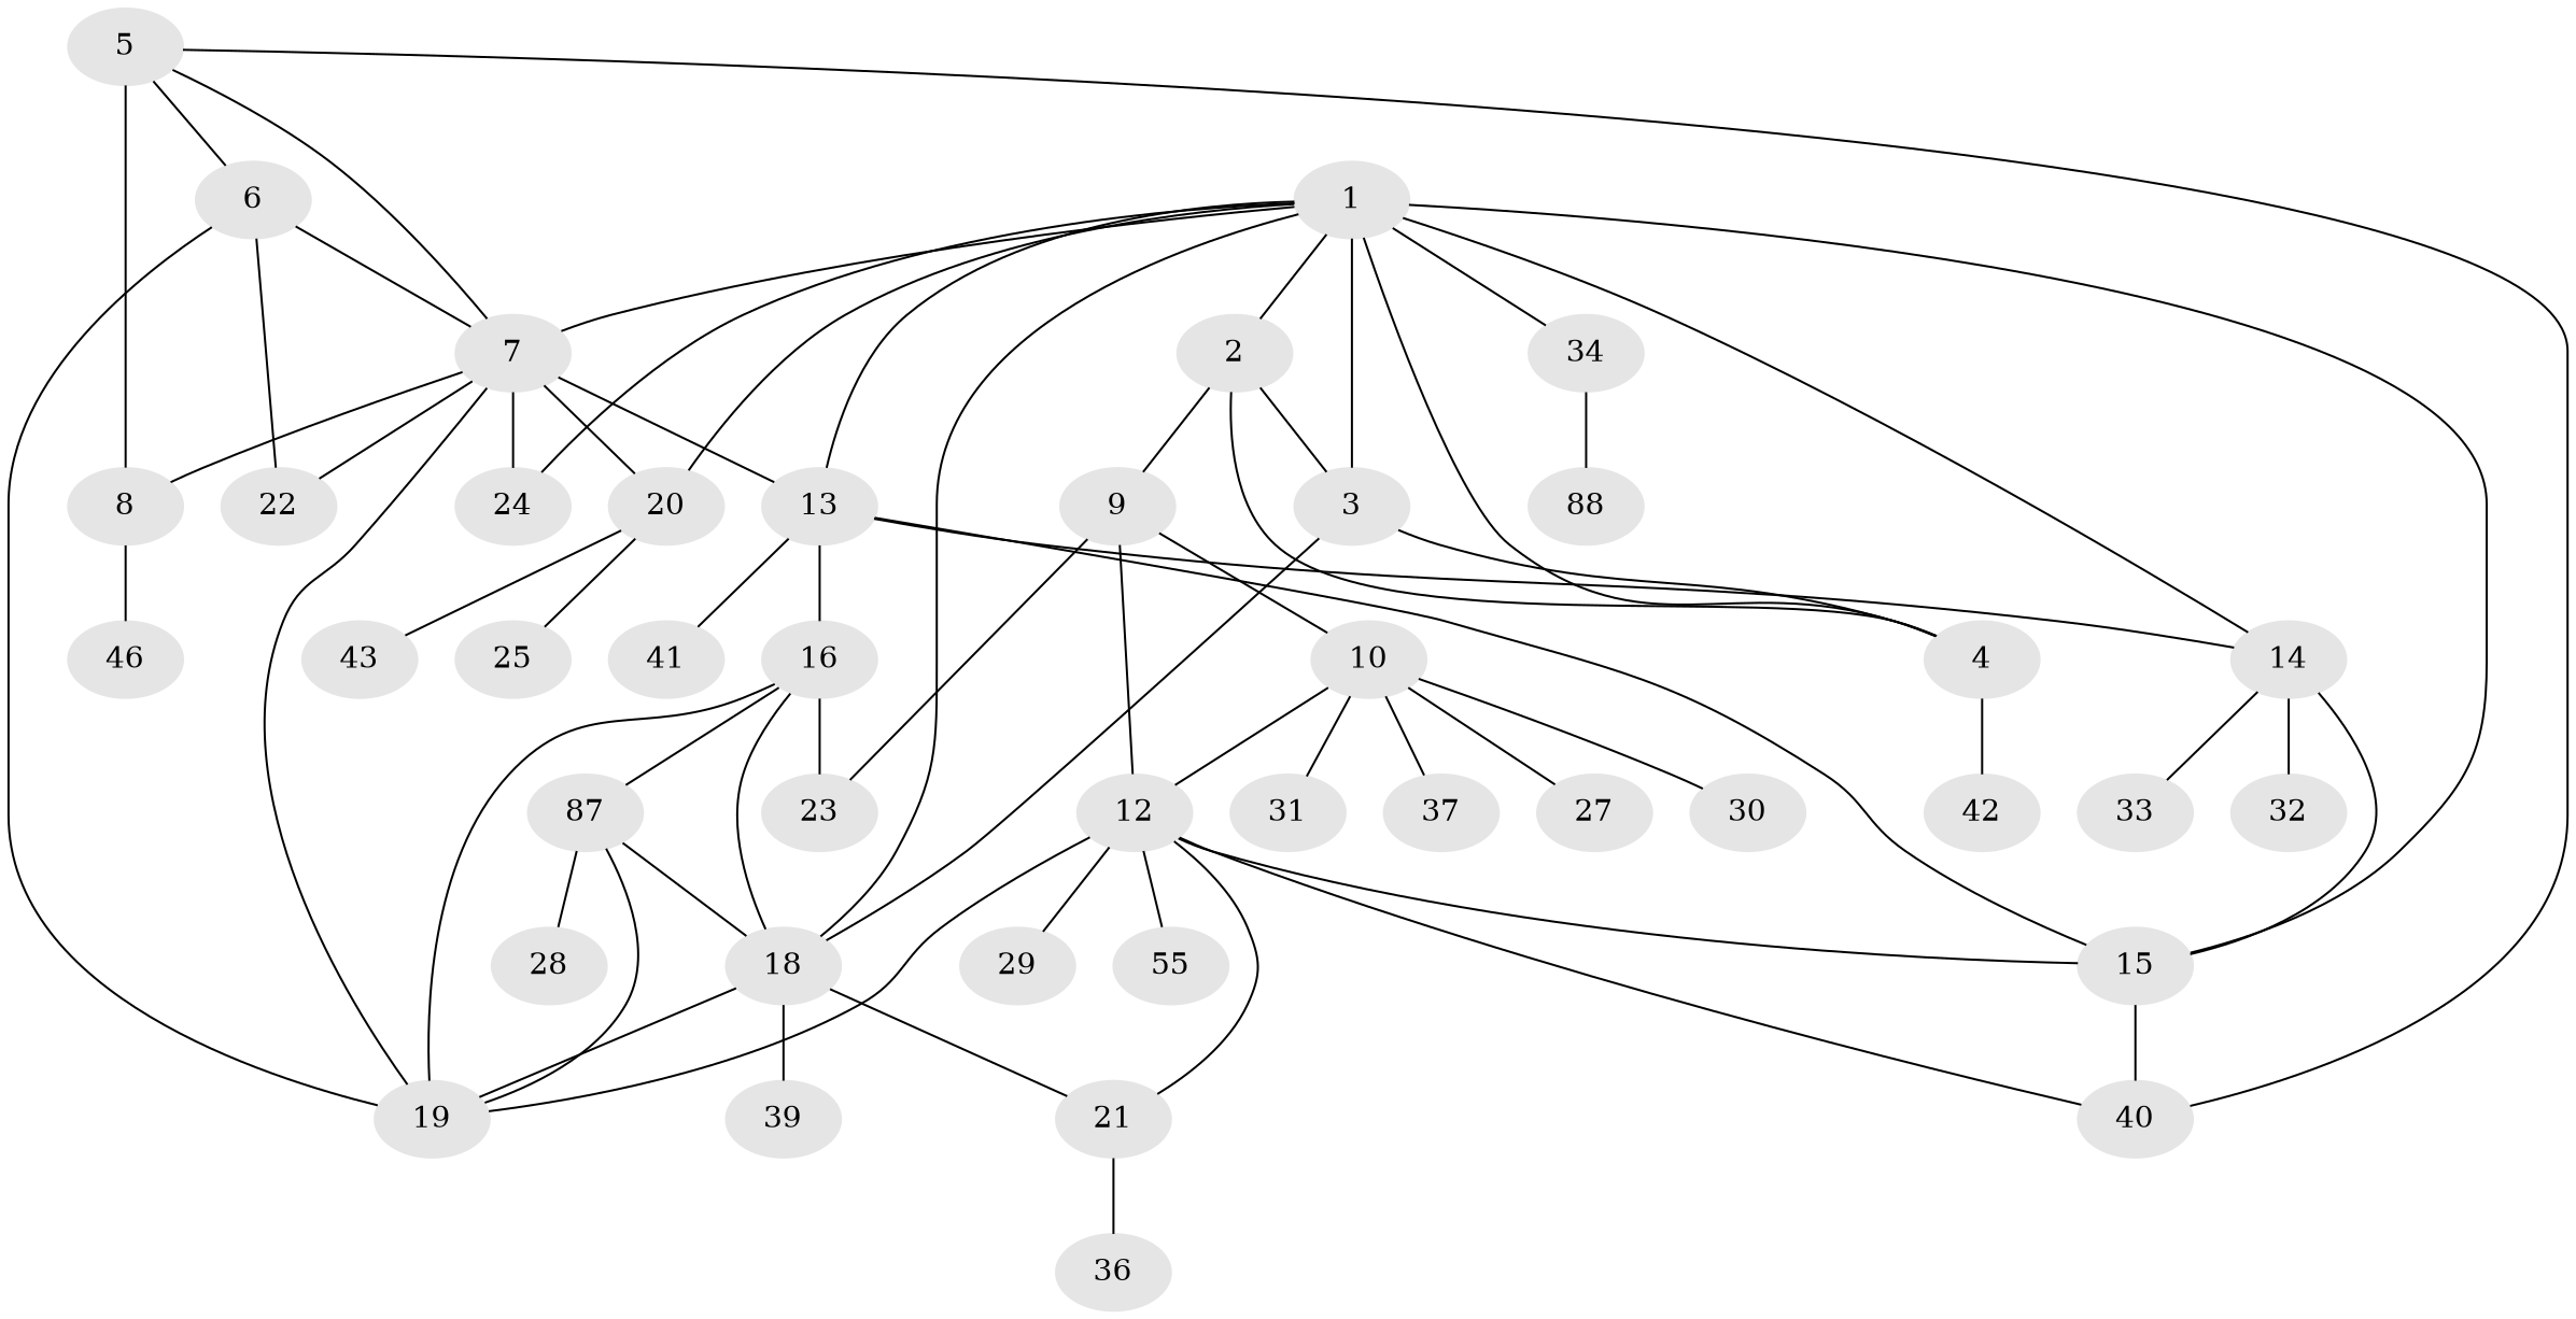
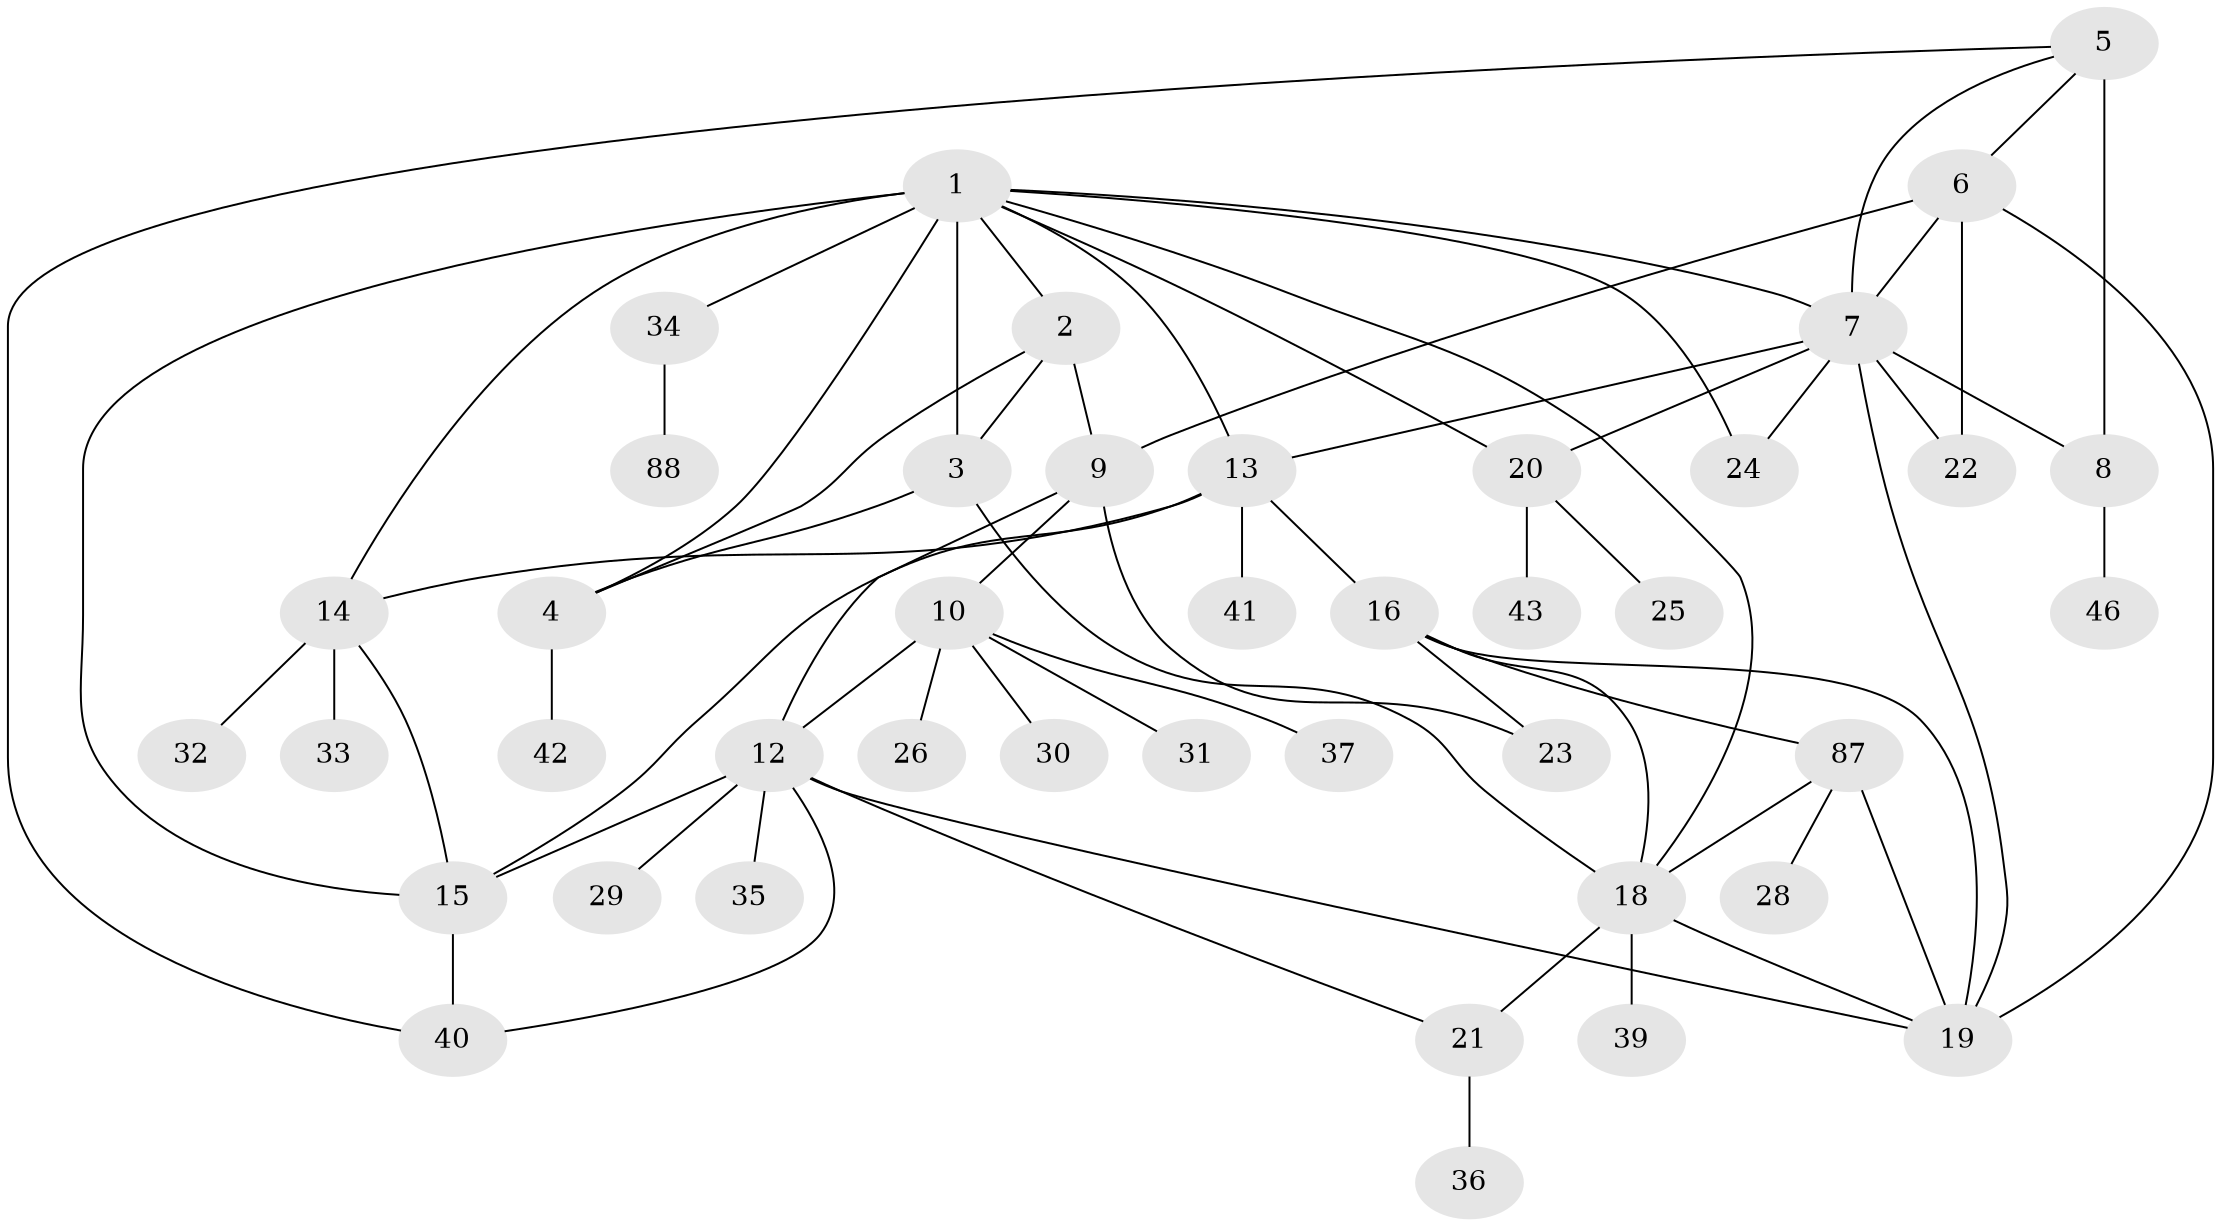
  graph {
    node [color=gray90 style=filled]
    edge [weight=1.0]
    1
    2
    3
    4
    7
    13
    14
    15
    18
    20
    24
    34
    9
    42
    8
    19
    22
    16
    41
    32
    33
    40
    21
    39
    25
    43
    n27 [label=88]
    10
    12
    23
    5
    6
    n33 [label=46]
-   27
+   27 [label=26]
    30
    31
    37
    29
-   35 [label=55]
+   35
    36
    n41 [label=87]
    28
    1 -- 2
    1 -- 3 [weight=6.0]
    1 -- 4
    1 -- 7 [weight=2.0]
    1 -- 13
    1 -- 14
    1 -- 15
    1 -- 18
    1 -- 20
    1 -- 24
    1 -- 34
    2 -- 3
    2 -- 4
    2 -- 9
    3 -- 4
    3 -- 18
    4 -- 42
    7 -- 13
    7 -- 20
    7 -- 24 [weight=2.0]
    7 -- 8
    7 -- 19
    7 -- 22
    13 -- 14
    13 -- 15
    13 -- 16
    13 -- 41
    14 -- 15
    14 -- 32 [weight=3.0]
    14 -- 33
    15 -- 40
    18 -- 19
    18 -- 21
    18 -- 39
    20 -- 25
    20 -- 43
    34 -- n27
    9 -- 10
    9 -- 12 [weight=2.0]
    9 -- 23
    8 -- n33
    16 -- 18
    16 -- 19 [weight=2.0]
    16 -- 23
    16 -- n41
    21 -- 36
    10 -- 12
    10 -- 27
    10 -- 30
    10 -- 31
    10 -- 37
    12 -- 15
    12 -- 19
    12 -- 40
    12 -- 21
    12 -- 29
    12 -- 35
    5 -- 7
    5 -- 8 [weight=4.0]
    5 -- 40
    5 -- 6
    6 -- 7
+   6 -- 9
    6 -- 19
    6 -- 22
    n41 -- 18
    n41 -- 19
    n41 -- 28
  }
